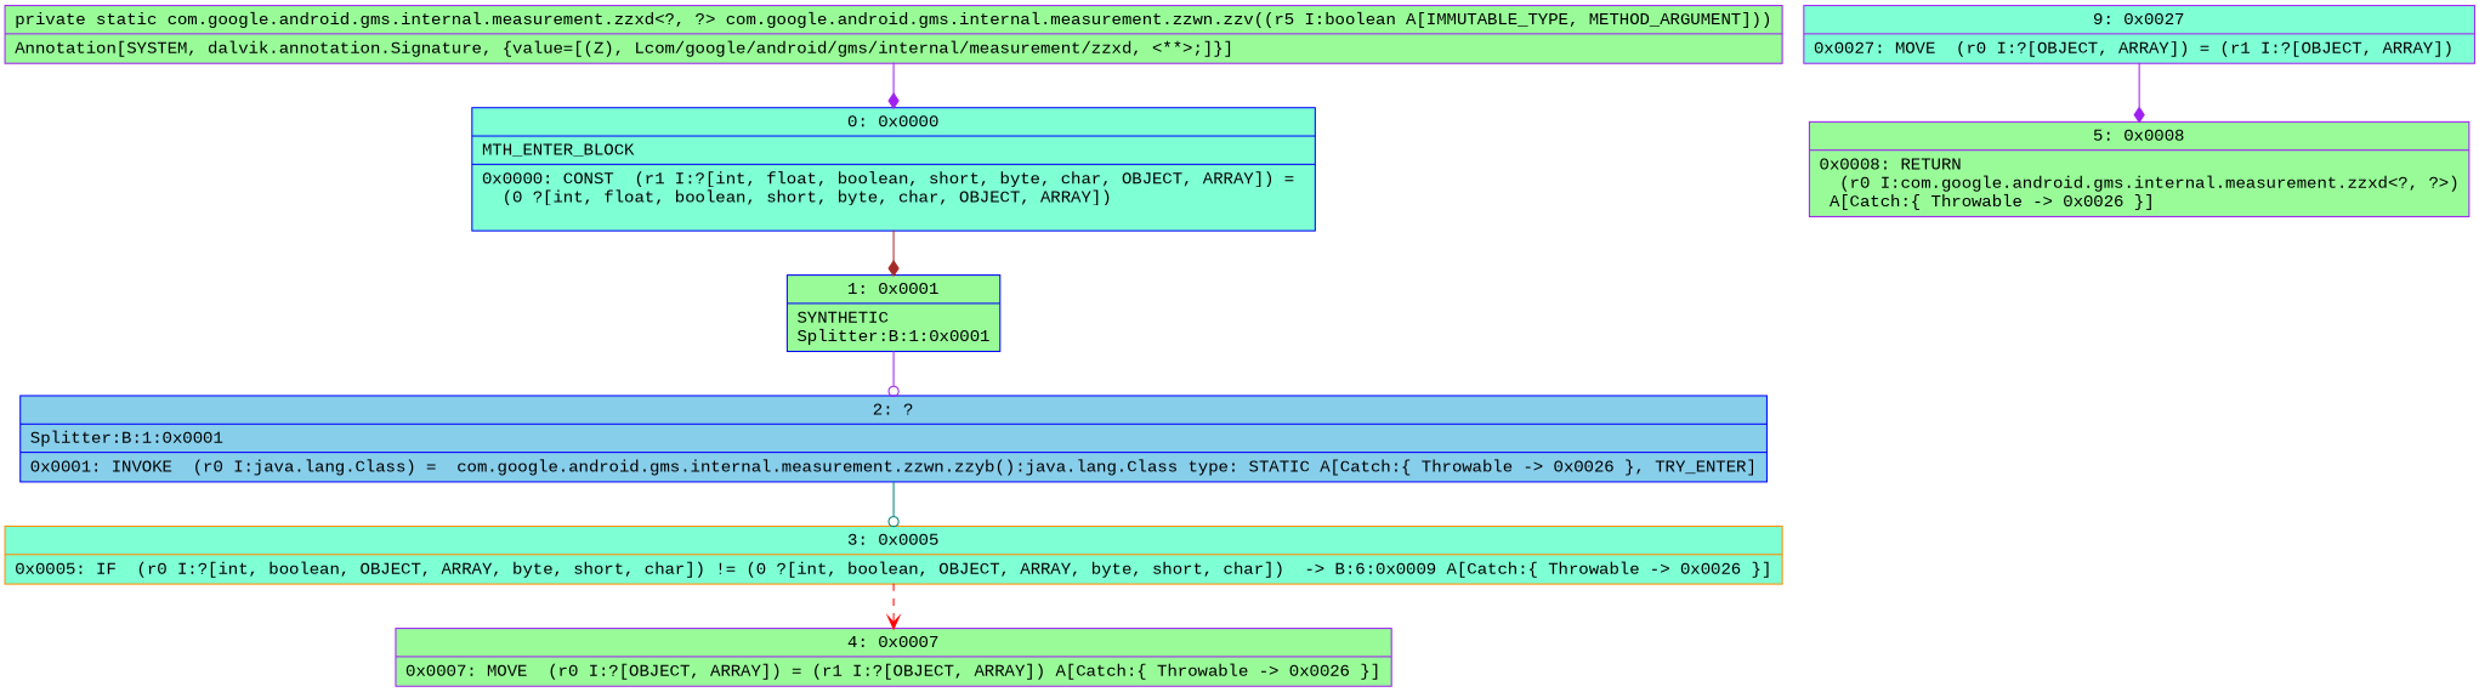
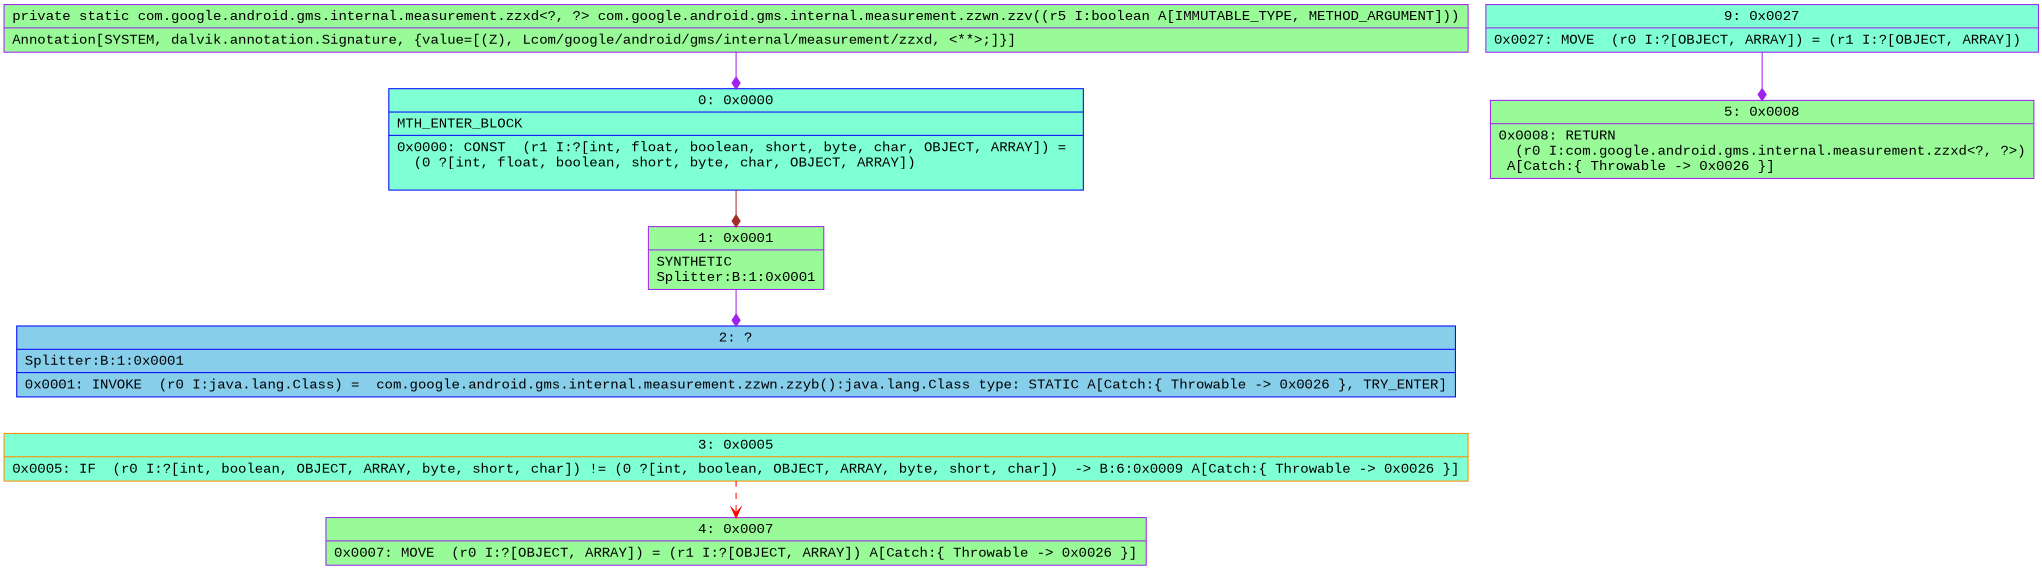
  digraph {
    fontname="Liberation Mono"
    node [color=purple fillcolor=palegreen fontname="Liberation Mono" shape=record style=filled]
    edge [arrowhead=diamond color=purple fontname="Liberation Mono"]
    n1 [color=blue fillcolor=aquamarine label="{0\:\ 0x0000|MTH_ENTER_BLOCK\l|0x0000: CONST  (r1 I:?[int, float, boolean, short, byte, char, OBJECT, ARRAY]) = \l  (0 ?[int, float, boolean, short, byte, char, OBJECT, ARRAY])\l \l}"]
-   n2 [color=blue label="{1\:\ 0x0001|SYNTHETIC\lSplitter:B:1:0x0001\l}"]
+   n2 [label="{1\:\ 0x0001|SYNTHETIC\lSplitter:B:1:0x0001\l}"]
    n3 [color=blue fillcolor=skyblue label="{2\:\ ?|Splitter:B:1:0x0001\l|0x0001: INVOKE  (r0 I:java.lang.Class) =  com.google.android.gms.internal.measurement.zzwn.zzyb():java.lang.Class type: STATIC A[Catch:\{ Throwable \-\> 0x0026 \}, TRY_ENTER]\l}"]
    n4 [color=darkorange fillcolor=aquamarine label="{3\:\ 0x0005|0x0005: IF  (r0 I:?[int, boolean, OBJECT, ARRAY, byte, short, char]) != (0 ?[int, boolean, OBJECT, ARRAY, byte, short, char])  \-\> B:6:0x0009 A[Catch:\{ Throwable \-\> 0x0026 \}]\l}"]
    n5 [label="{4\:\ 0x0007|0x0007: MOVE  (r0 I:?[OBJECT, ARRAY]) = (r1 I:?[OBJECT, ARRAY]) A[Catch:\{ Throwable \-\> 0x0026 \}]\l}"]
    n6 [label="{5\:\ 0x0008|0x0008: RETURN  \l  (r0 I:com.google.android.gms.internal.measurement.zzxd\<?, ?\>)\l A[Catch:\{ Throwable \-\> 0x0026 \}]\l}"]
    n7 [fillcolor=aquamarine label="{9\:\ 0x0027|0x0027: MOVE  (r0 I:?[OBJECT, ARRAY]) = (r1 I:?[OBJECT, ARRAY]) \l}"]
    n8 [label="{private static com.google.android.gms.internal.measurement.zzxd\<?, ?\> com.google.android.gms.internal.measurement.zzwn.zzv((r5 I:boolean A[IMMUTABLE_TYPE, METHOD_ARGUMENT]))  | Annotation[SYSTEM, dalvik.annotation.Signature, \{value=[(Z), Lcom\/google\/android\/gms\/internal\/measurement\/zzxd, \<**\>;]\}]\l}"]
    n1 -> n2 [color=brown]
-   n2 -> n3 [arrowhead=odot]
-   n3 -> n4 [arrowhead=odot color=teal]
+   n2 -> n3
    n4 -> n5 [arrowhead=vee color=red style=dashed]
    n7 -> n6
    n8 -> n1
  }
